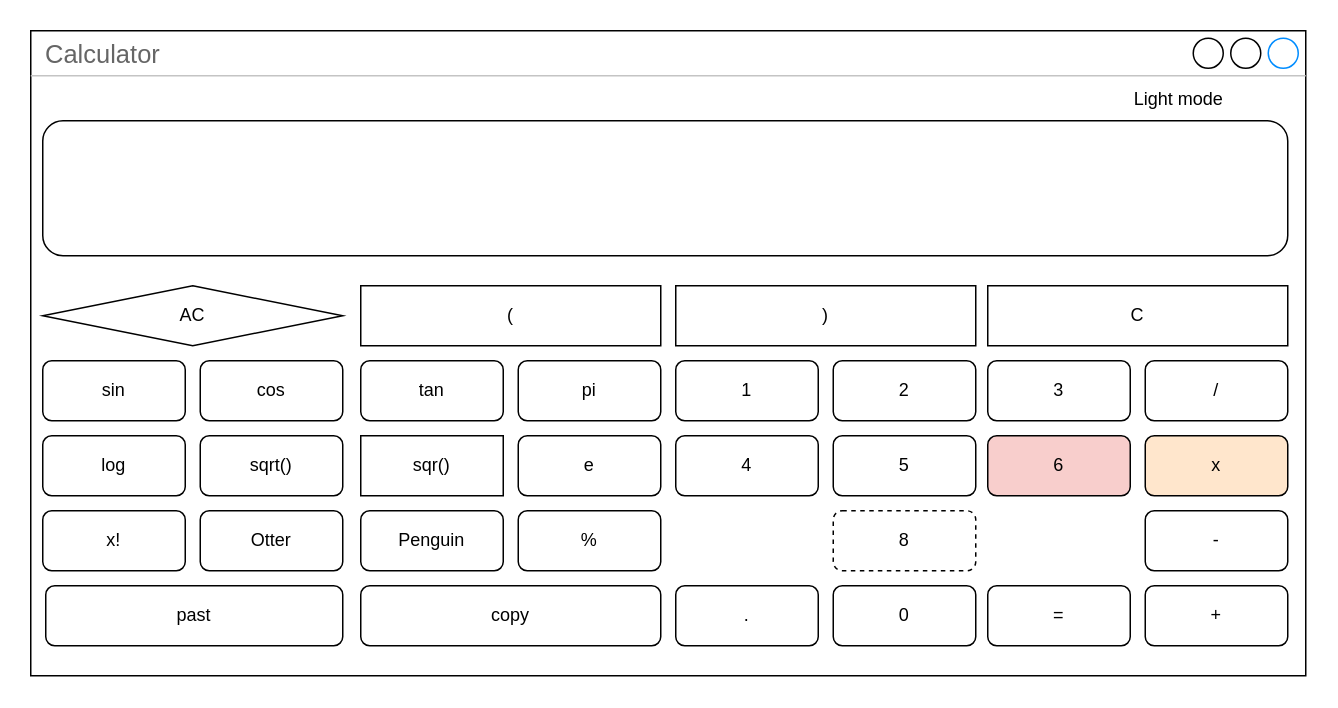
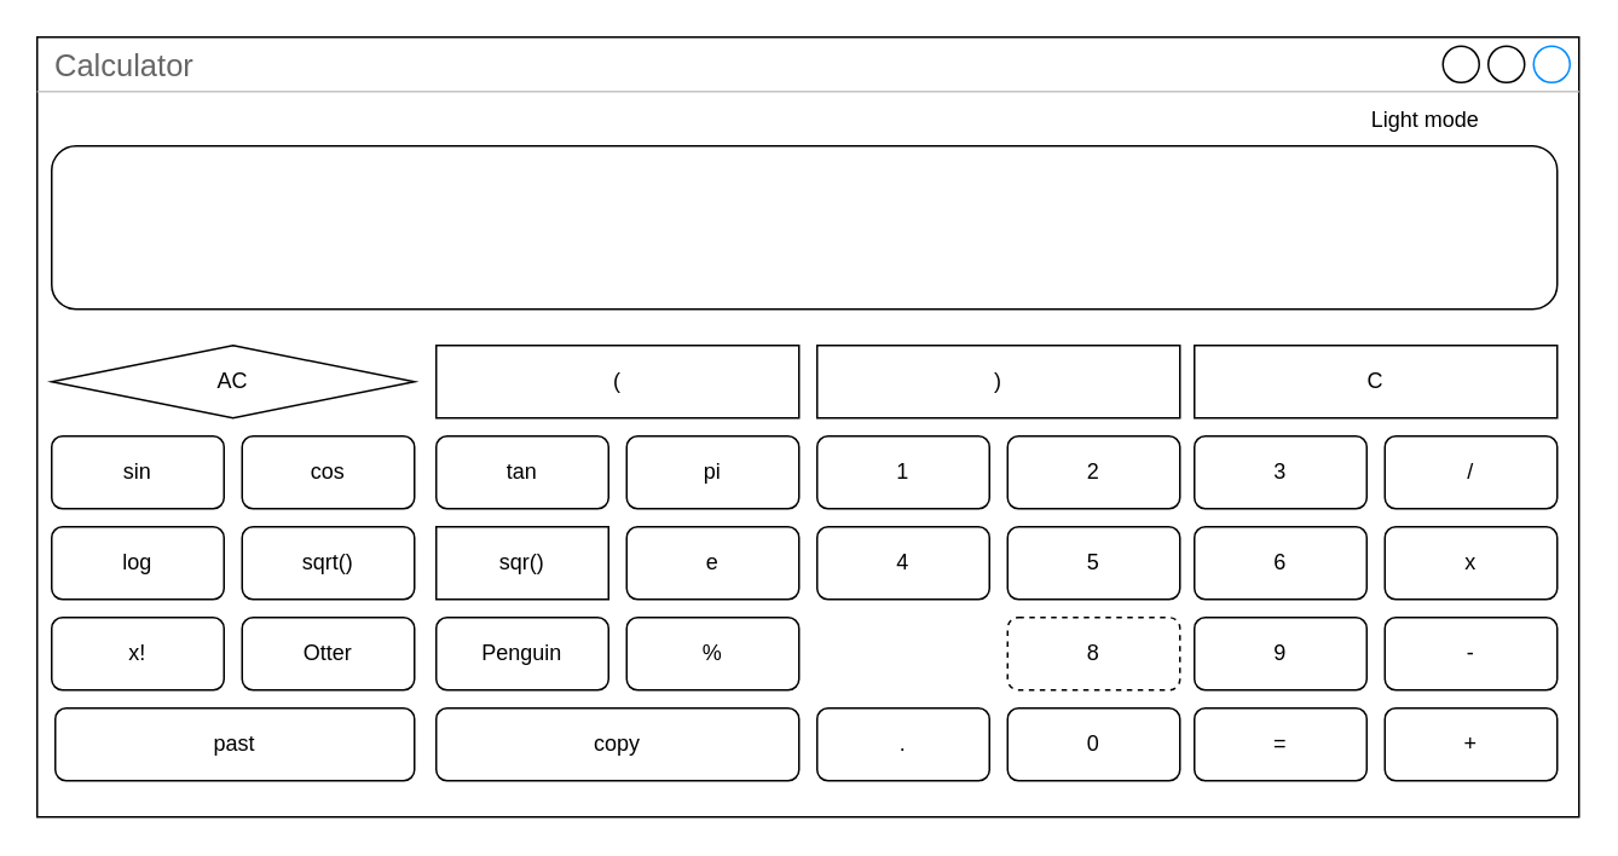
  <mxCell id="0" />
  <mxCell id="1" parent="0" />
  <mxCell id="2" value="Calculator" style="strokeWidth=1;shadow=0;dashed=0;align=center;html=1;shape=mxgraph.mockup.containers.window;align=left;verticalAlign=top;spacingLeft=8;strokeColor2=#008cff;strokeColor3=#c4c4c4;fontColor=#666666;mainText=;fontSize=17;labelBackgroundColor=none;" vertex="1" parent="1"><mxGeometry y="20" width="850" height="430" as="geometry" x="20" /></mxCell>
  <mxCell id="3" value="" style="rounded=1;whiteSpace=wrap;html=1;" vertex="1" parent="1"><mxGeometry x="28" y="80" width="830" height="90" as="geometry" /></mxCell>
  <mxCell id="4" value="Light mode" style="text;html=1;align=center;verticalAlign=middle;resizable=0;points=[];autosize=1;" vertex="1" parent="1"><mxGeometry x="750" y="56" width="70" height="20" as="geometry" /></mxCell>
  <mxCell id="5" value="" style="shape=image;html=1;verticalAlign=top;verticalLabelPosition=bottom;labelBackgroundColor=#ffffff;imageAspect=0;aspect=fixed;image=https://cdn4.iconfinder.com/data/icons/user-interface-583/32/Interface_Elements_interface_ui_toggle_switch_on_off-128.png" vertex="1" parent="1"><mxGeometry x="830" y="52" width="28" height="28" as="geometry" /></mxCell>
  <mxCell id="6" value="/" style="rounded=1;whiteSpace=wrap;html=1;" vertex="1" parent="1"><mxGeometry x="763" y="240" width="95" height="40" as="geometry" /></mxCell>
  <mxCell id="7" value="AC" style="rhombus;whiteSpace=wrap;html=1;" vertex="1" parent="1"><mxGeometry x="28" y="190" width="200" height="40" as="geometry" /></mxCell>
  <mxCell id="8" value="(" style="rounded=0;whiteSpace=wrap;html=1;" vertex="1" parent="1"><mxGeometry x="240" y="190" width="200" height="40" as="geometry" /></mxCell>
  <mxCell id="9" value=")" style="rounded=0;whiteSpace=wrap;html=1;" vertex="1" parent="1"><mxGeometry x="450" y="190" width="200" height="40" as="geometry" /></mxCell>
  <mxCell id="10" value="C" style="rounded=0;whiteSpace=wrap;html=1;" vertex="1" parent="1"><mxGeometry x="658" y="190" width="200" height="40" as="geometry" /></mxCell>
  <mxCell id="11" value="3" style="rounded=1;whiteSpace=wrap;html=1;" vertex="1" parent="1"><mxGeometry x="658" y="240" width="95" height="40" as="geometry" /></mxCell>
  <mxCell id="12" value="sin" style="rounded=1;whiteSpace=wrap;html=1;" vertex="1" parent="1"><mxGeometry x="28" y="240" width="95" height="40" as="geometry" /></mxCell>
  <mxCell id="13" value="cos" style="rounded=1;whiteSpace=wrap;html=1;" vertex="1" parent="1"><mxGeometry x="133" y="240" width="95" height="40" as="geometry" /></mxCell>
  <mxCell id="14" value="tan" style="rounded=1;whiteSpace=wrap;html=1;" vertex="1" parent="1"><mxGeometry x="240" y="240" width="95" height="40" as="geometry" /></mxCell>
  <mxCell id="15" value="pi" style="rounded=1;whiteSpace=wrap;html=1;" vertex="1" parent="1"><mxGeometry x="345" y="240" width="95" height="40" as="geometry" /></mxCell>
  <mxCell id="16" value="1" style="rounded=1;whiteSpace=wrap;html=1;" vertex="1" parent="1"><mxGeometry x="450" y="240" width="95" height="40" as="geometry" /></mxCell>
  <mxCell id="17" value="2" style="rounded=1;whiteSpace=wrap;html=1;" vertex="1" parent="1"><mxGeometry x="555" y="240" width="95" height="40" as="geometry" /></mxCell>
- <mxCell id="18" value="x" style="rounded=1;whiteSpace=wrap;html=1;fillColor=#ffe6cc;" vertex="1" parent="1"><mxGeometry x="763" y="290" width="95" height="40" as="geometry" /></mxCell>
- <mxCell id="19" value="6" style="rounded=1;whiteSpace=wrap;html=1;fillColor=#f8cecc;" vertex="1" parent="1"><mxGeometry x="658" y="290" width="95" height="40" as="geometry" /></mxCell>
+ <mxCell id="18" value="x" style="rounded=1;whiteSpace=wrap;html=1;" vertex="1" parent="1"><mxGeometry x="763" y="290" width="95" height="40" as="geometry" /></mxCell>
+ <mxCell id="19" value="6" style="rounded=1;whiteSpace=wrap;html=1;" vertex="1" parent="1"><mxGeometry x="658" y="290" width="95" height="40" as="geometry" /></mxCell>
  <mxCell id="20" value="log" style="rounded=1;whiteSpace=wrap;html=1;" vertex="1" parent="1"><mxGeometry x="28" y="290" width="95" height="40" as="geometry" /></mxCell>
  <mxCell id="21" value="sqrt()" style="rounded=1;whiteSpace=wrap;html=1;" vertex="1" parent="1"><mxGeometry x="133" y="290" width="95" height="40" as="geometry" /></mxCell>
  <mxCell id="22" value="sqr()" style="whiteSpace=wrap;html=1;rounded=0;" vertex="1" parent="1"><mxGeometry x="240" y="290" width="95" height="40" as="geometry" /></mxCell>
  <mxCell id="23" value="e" style="rounded=1;whiteSpace=wrap;html=1;" vertex="1" parent="1"><mxGeometry x="345" y="290" width="95" height="40" as="geometry" /></mxCell>
  <mxCell id="24" value="4" style="rounded=1;whiteSpace=wrap;html=1;" vertex="1" parent="1"><mxGeometry x="450" y="290" width="95" height="40" as="geometry" /></mxCell>
  <mxCell id="25" value="5" style="rounded=1;whiteSpace=wrap;html=1;" vertex="1" parent="1"><mxGeometry x="555" y="290" width="95" height="40" as="geometry" /></mxCell>
  <mxCell id="26" value="-" style="rounded=1;whiteSpace=wrap;html=1;" vertex="1" parent="1"><mxGeometry x="763" y="340" width="95" height="40" as="geometry" /></mxCell>
+ <mxCell id="27" value="9" style="rounded=1;whiteSpace=wrap;html=1;" vertex="1" parent="1"><mxGeometry x="658" y="340" width="95" height="40" as="geometry" /></mxCell>
  <mxCell id="28" value="x!" style="rounded=1;whiteSpace=wrap;html=1;" vertex="1" parent="1"><mxGeometry x="28" y="340" width="95" height="40" as="geometry" /></mxCell>
  <mxCell id="29" value="Otter" style="rounded=1;whiteSpace=wrap;html=1;" vertex="1" parent="1"><mxGeometry x="133" y="340" width="95" height="40" as="geometry" /></mxCell>
  <mxCell id="30" value="Penguin" style="rounded=1;whiteSpace=wrap;html=1;" vertex="1" parent="1"><mxGeometry x="240" y="340" width="95" height="40" as="geometry" /></mxCell>
  <mxCell id="31" value="%" style="rounded=1;whiteSpace=wrap;html=1;" vertex="1" parent="1"><mxGeometry x="345" y="340" width="95" height="40" as="geometry" /></mxCell>
  <mxCell id="32" value="8" style="rounded=1;whiteSpace=wrap;html=1;dashed=1;" vertex="1" parent="1"><mxGeometry x="555" y="340" width="95" height="40" as="geometry" /></mxCell>
  <mxCell id="33" value="+" style="rounded=1;whiteSpace=wrap;html=1;" vertex="1" parent="1"><mxGeometry x="763" y="390" width="95" height="40" as="geometry" /></mxCell>
  <mxCell id="34" value="=" style="rounded=1;whiteSpace=wrap;html=1;" vertex="1" parent="1"><mxGeometry x="658" y="390" width="95" height="40" as="geometry" /></mxCell>
  <mxCell id="35" value="past" style="rounded=1;whiteSpace=wrap;html=1;" vertex="1" parent="1"><mxGeometry x="30" y="390" width="198" height="40" as="geometry" /></mxCell>
  <mxCell id="36" value="copy" style="rounded=1;whiteSpace=wrap;html=1;" vertex="1" parent="1"><mxGeometry x="240" y="390" width="200" height="40" as="geometry" /></mxCell>
  <mxCell id="37" value="." style="rounded=1;whiteSpace=wrap;html=1;" vertex="1" parent="1"><mxGeometry x="450" y="390" width="95" height="40" as="geometry" /></mxCell>
  <mxCell id="38" value="0" style="rounded=1;whiteSpace=wrap;html=1;" vertex="1" parent="1"><mxGeometry x="555" y="390" width="95" height="40" as="geometry" /></mxCell>
